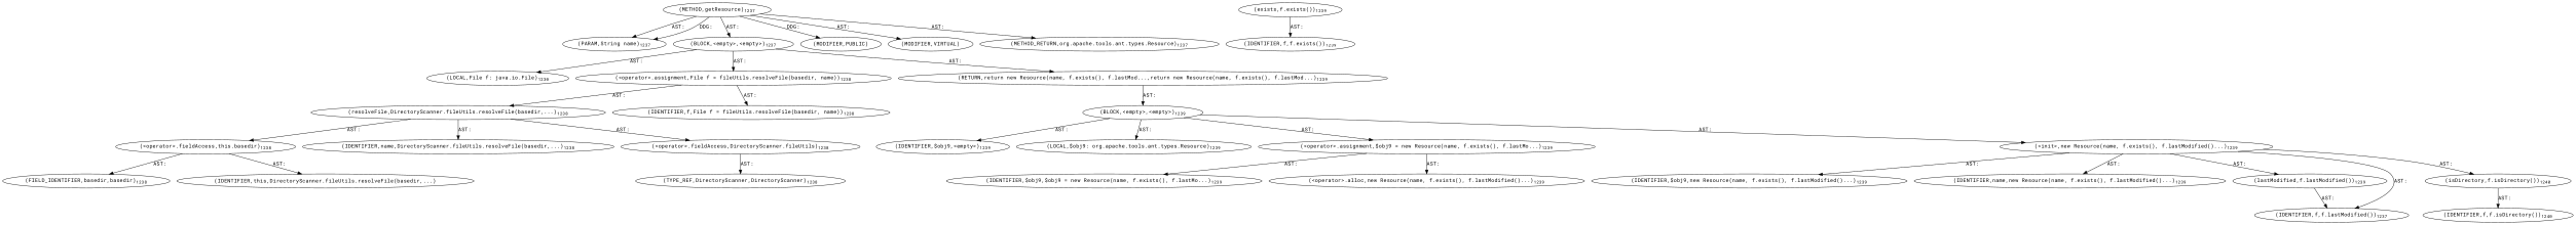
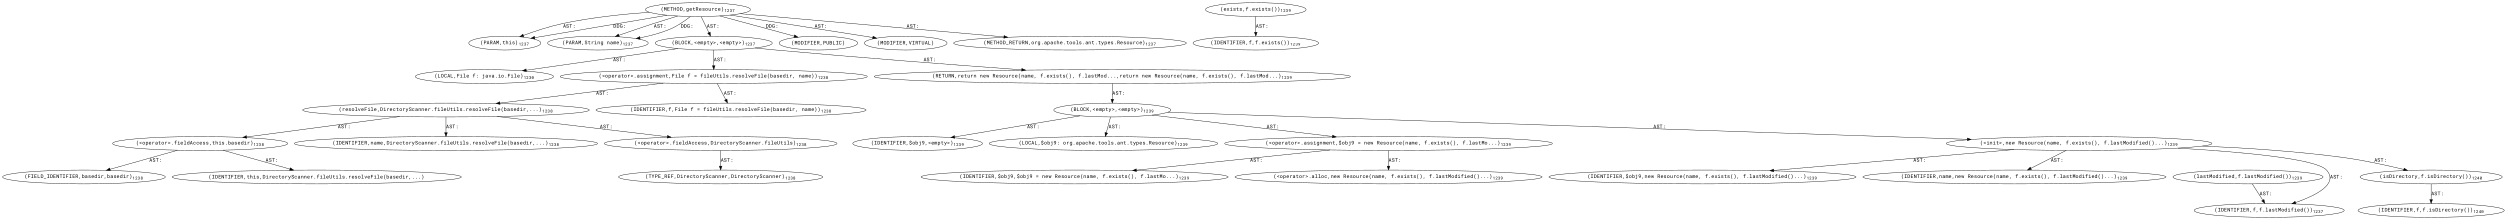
  digraph {
    fontname="Roboto Mono"
    node [fontname="Roboto Mono"]
    edge [fontname="Roboto Mono"]
    n1 [label=<(METHOD,getResource)<SUB>1237</SUB>>]
+   n2 [label=<(PARAM,this)<SUB>1237</SUB>>]
    n3 [label=<(PARAM,String name)<SUB>1237</SUB>>]
    n4 [label=<(BLOCK,&lt;empty&gt;,&lt;empty&gt;)<SUB>1237</SUB>>]
    n5 [label=<(MODIFIER,PUBLIC)>]
    n6 [label=<(MODIFIER,VIRTUAL)>]
    n7 [label=<(METHOD_RETURN,org.apache.tools.ant.types.Resource)<SUB>1237</SUB>>]
    n8 [label=<(LOCAL,File f: java.io.File)<SUB>1230</SUB>>]
    n9 [label=<(&lt;operator&gt;.assignment,File f = fileUtils.resolveFile(basedir, name))<SUB>1238</SUB>>]
    n10 [label=<(RETURN,return new Resource(name, f.exists(), f.lastMod...,return new Resource(name, f.exists(), f.lastMod...)<SUB>1239</SUB>>]
    n11 [label=<(IDENTIFIER,f,File f = fileUtils.resolveFile(basedir, name))<SUB>1238</SUB>>]
    n12 [label=<(resolveFile,DirectoryScanner.fileUtils.resolveFile(basedir,...)<SUB>1238</SUB>>]
    n13 [label=<(BLOCK,&lt;empty&gt;,&lt;empty&gt;)<SUB>1239</SUB>>]
    n14 [label=<(&lt;operator&gt;.fieldAccess,DirectoryScanner.fileUtils)<SUB>1238</SUB>>]
    n15 [label=<(&lt;operator&gt;.fieldAccess,this.basedir)<SUB>1238</SUB>>]
    n16 [label=<(IDENTIFIER,name,DirectoryScanner.fileUtils.resolveFile(basedir,...)<SUB>1238</SUB>>]
    n17 [label=<(TYPE_REF,DirectoryScanner,DirectoryScanner)<SUB>1238</SUB>>]
    n18 [label=<(IDENTIFIER,this,DirectoryScanner.fileUtils.resolveFile(basedir,...)>]
    n19 [label=<(FIELD_IDENTIFIER,basedir,basedir)<SUB>1238</SUB>>]
    n20 [label=<(LOCAL,$obj9: org.apache.tools.ant.types.Resource)<SUB>1239</SUB>>]
    n21 [label=<(&lt;operator&gt;.assignment,$obj9 = new Resource(name, f.exists(), f.lastMo...)<SUB>1239</SUB>>]
    n22 [label=<(&lt;init&gt;,new Resource(name, f.exists(), f.lastModified()...)<SUB>1239</SUB>>]
    n23 [label=<(IDENTIFIER,$obj9,&lt;empty&gt;)<SUB>1239</SUB>>]
    n24 [label=<(IDENTIFIER,$obj9,$obj9 = new Resource(name, f.exists(), f.lastMo...)<SUB>1239</SUB>>]
    n25 [label=<(&lt;operator&gt;.alloc,new Resource(name, f.exists(), f.lastModified()...)<SUB>1239</SUB>>]
    n26 [label=<(IDENTIFIER,$obj9,new Resource(name, f.exists(), f.lastModified()...)<SUB>1239</SUB>>]
    n27 [label=<(IDENTIFIER,name,new Resource(name, f.exists(), f.lastModified()...)<SUB>1239</SUB>>]
    n28 [label=<(lastModified,f.lastModified())<SUB>1239</SUB>>]
    n29 [label=<(isDirectory,f.isDirectory())<SUB>1240</SUB>>]
    n30 [label=<(IDENTIFIER,f,f.lastModified())<SUB>1237</SUB>>]
    n31 [label=<(exists,f.exists())<SUB>1239</SUB>>]
    n32 [label=<(IDENTIFIER,f,f.exists())<SUB>1239</SUB>>]
    n33 [label=<(IDENTIFIER,f,f.isDirectory())<SUB>1240</SUB>>]
+   n1 -> n2 [label="AST: "]
+   n1 -> n2 [label="DDG: "]
    n1 -> n3 [label="AST: "]
    n1 -> n3 [label="DDG: "]
    n1 -> n4 [label="AST: "]
    n1 -> n5 [label="DDG: "]
    n1 -> n6 [label="AST: "]
    n1 -> n7 [label="AST: "]
    n4 -> n8 [label="AST: "]
    n4 -> n9 [label="AST: "]
    n4 -> n10 [label="AST: "]
    n9 -> n11 [label="AST: "]
    n9 -> n12 [label="AST: "]
    n10 -> n13 [label="AST: "]
    n12 -> n14 [label="AST: "]
    n12 -> n15 [label="AST: "]
    n12 -> n16 [label="AST: "]
    n13 -> n20 [label="AST: "]
    n13 -> n21 [label="AST: "]
    n13 -> n22 [label="AST: "]
    n13 -> n23 [label="AST: "]
    n14 -> n17 [label="AST: "]
    n15 -> n18 [label="AST: "]
    n15 -> n19 [label="AST: "]
    n21 -> n24 [label="AST: "]
    n21 -> n25 [label="AST: "]
    n22 -> n26 [label="AST: "]
    n22 -> n27 [label="AST: "]
-   n22 -> n28 [label="AST: "]
    n22 -> n29 [label="AST: "]
    n22 -> n30 [label="AST: "]
    n28 -> n30 [label="AST: "]
    n29 -> n33 [label="AST: "]
    n31 -> n32 [label="AST: "]
  }
